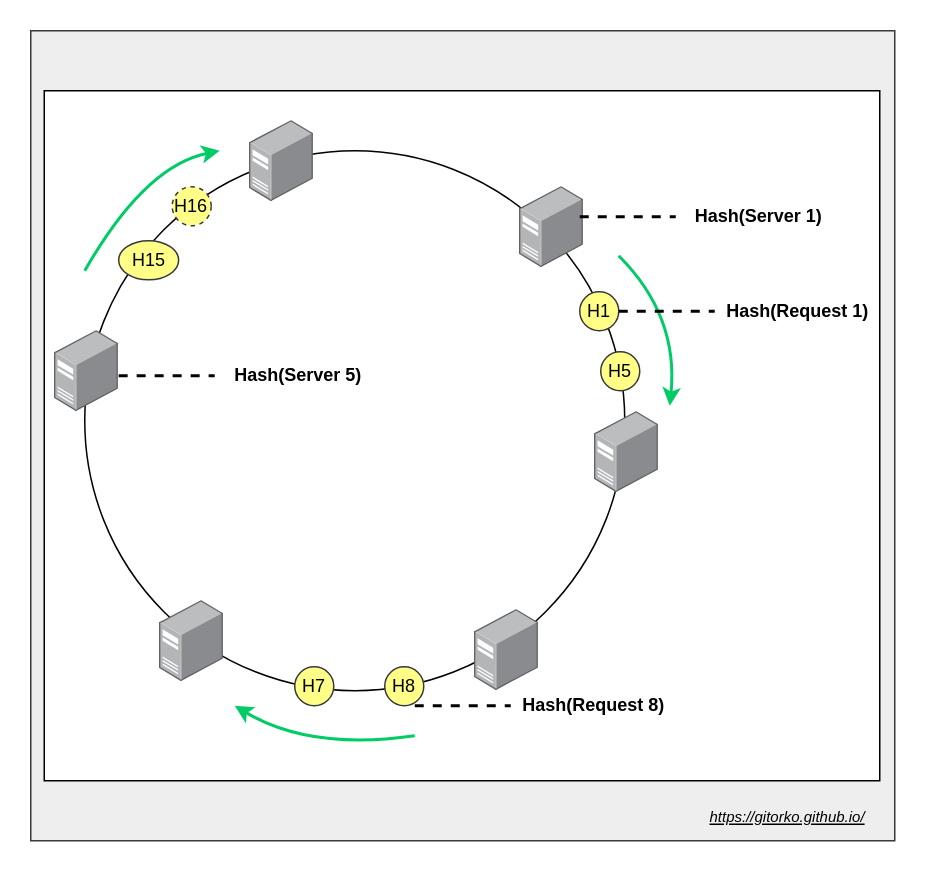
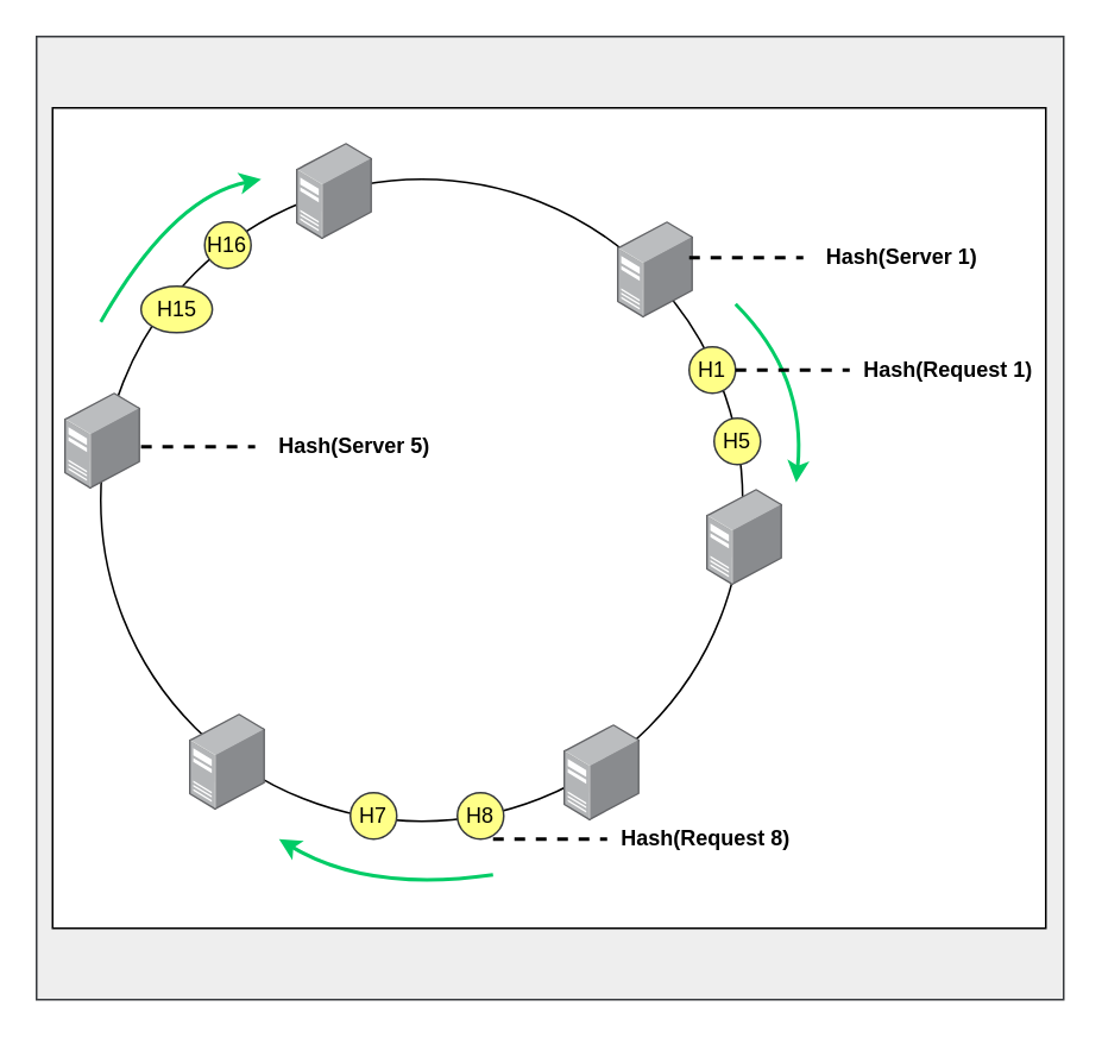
  <mxCell id="0" />
  <mxCell id="1" parent="0" />
  <mxCell id="2" value="" style="rounded=0;whiteSpace=wrap;html=1;fillColor=#eeeeee;strokeColor=#36393d;" parent="1" vertex="1"><mxGeometry x="20" y="20" width="576" height="540" as="geometry" /></mxCell>
  <mxCell id="3" value="" style="rounded=0;whiteSpace=wrap;html=1;" parent="1" vertex="1"><mxGeometry x="29" y="60" width="557" height="460" as="geometry" /></mxCell>
  <mxCell id="4" value="" style="ellipse;whiteSpace=wrap;html=1;aspect=fixed;" parent="1" vertex="1"><mxGeometry x="56" y="100" width="360" height="360" as="geometry" /></mxCell>
  <mxCell id="5" value="" style="points=[];aspect=fixed;html=1;align=center;shadow=0;dashed=0;image;image=img/lib/allied_telesis/computer_and_terminals/Server_Desktop.svg;" parent="1" vertex="1"><mxGeometry x="316" y="406" width="42.6" height="54" as="geometry" /></mxCell>
  <mxCell id="6" value="" style="points=[];aspect=fixed;html=1;align=center;shadow=0;dashed=0;image;image=img/lib/allied_telesis/computer_and_terminals/Server_Desktop.svg;" parent="1" vertex="1"><mxGeometry x="36" y="220" width="42.6" height="54" as="geometry" /></mxCell>
  <mxCell id="7" value="" style="points=[];aspect=fixed;html=1;align=center;shadow=0;dashed=0;image;image=img/lib/allied_telesis/computer_and_terminals/Server_Desktop.svg;" parent="1" vertex="1"><mxGeometry x="166" y="80" width="42.6" height="54" as="geometry" /></mxCell>
  <mxCell id="8" value="" style="points=[];aspect=fixed;html=1;align=center;shadow=0;dashed=0;image;image=img/lib/allied_telesis/computer_and_terminals/Server_Desktop.svg;" parent="1" vertex="1"><mxGeometry x="396" y="274" width="42.6" height="54" as="geometry" /></mxCell>
  <mxCell id="9" value="" style="points=[];aspect=fixed;html=1;align=center;shadow=0;dashed=0;image;image=img/lib/allied_telesis/computer_and_terminals/Server_Desktop.svg;" parent="1" vertex="1"><mxGeometry x="106" y="400" width="42.6" height="54" as="geometry" /></mxCell>
  <mxCell id="10" value="" style="points=[];aspect=fixed;html=1;align=center;shadow=0;dashed=0;image;image=img/lib/allied_telesis/computer_and_terminals/Server_Desktop.svg;" parent="1" vertex="1"><mxGeometry x="346" y="124" width="42.6" height="54" as="geometry" /></mxCell>
  <mxCell id="11" value="H1" style="ellipse;whiteSpace=wrap;html=1;aspect=fixed;fillColor=#ffff88;strokeColor=#36393d;" parent="1" vertex="1"><mxGeometry x="386" y="194" width="26" height="26" as="geometry" /></mxCell>
  <mxCell id="12" value="H5" style="ellipse;whiteSpace=wrap;html=1;aspect=fixed;fillColor=#ffff88;strokeColor=#36393d;" parent="1" vertex="1"><mxGeometry x="400" y="234" width="26" height="26" as="geometry" /></mxCell>
  <mxCell id="13" value="H7" style="ellipse;whiteSpace=wrap;html=1;aspect=fixed;fillColor=#ffff88;strokeColor=#36393d;" parent="1" vertex="1"><mxGeometry x="196" y="444" width="26" height="26" as="geometry" /></mxCell>
  <mxCell id="14" value="H8" style="ellipse;whiteSpace=wrap;html=1;aspect=fixed;fillColor=#ffff88;strokeColor=#36393d;" parent="1" vertex="1"><mxGeometry x="256" y="444" width="26" height="26" as="geometry" /></mxCell>
  <mxCell id="15" value="H15" style="ellipse;whiteSpace=wrap;html=1;aspect=fixed;fillColor=#ffff88;strokeColor=#36393d;" parent="1" vertex="1"><mxGeometry x="78.6" y="160" width="40" height="26" as="geometry" /></mxCell>
- <mxCell id="16" value="H16" style="ellipse;whiteSpace=wrap;html=1;aspect=fixed;fillColor=#ffff88;strokeColor=#36393d;dashed=1;" parent="1" vertex="1"><mxGeometry x="114.3" y="124" width="26" height="26" as="geometry" /></mxCell>
+ <mxCell id="16" value="H16" style="ellipse;whiteSpace=wrap;html=1;aspect=fixed;fillColor=#ffff88;strokeColor=#36393d;" parent="1" vertex="1"><mxGeometry x="114.3" y="124" width="26" height="26" as="geometry" /></mxCell>
  <mxCell id="17" value="" style="curved=1;endArrow=classic;html=1;strokeWidth=2;strokeColor=#00CC66;" parent="1" edge="1"><mxGeometry width="50" height="50" relative="1" as="geometry"><mxPoint x="276" y="490" as="sourcePoint" /><mxPoint x="156" y="470" as="targetPoint" /><Array as="points"><mxPoint x="206" y="500" /></Array></mxGeometry></mxCell>
  <mxCell id="18" value="" style="curved=1;endArrow=classic;html=1;strokeWidth=2;strokeColor=#00CC66;" parent="1" edge="1"><mxGeometry width="50" height="50" relative="1" as="geometry"><mxPoint x="56" y="180" as="sourcePoint" /><mxPoint x="146" y="100" as="targetPoint" /><Array as="points"><mxPoint x="96" y="110" /></Array></mxGeometry></mxCell>
  <mxCell id="19" value="" style="curved=1;endArrow=classic;html=1;strokeWidth=2;strokeColor=#00CC66;" parent="1" edge="1"><mxGeometry width="50" height="50" relative="1" as="geometry"><mxPoint x="412" y="170" as="sourcePoint" /><mxPoint x="446" y="270" as="targetPoint" /><Array as="points"><mxPoint x="452" y="210" /></Array></mxGeometry></mxCell>
  <mxCell id="20" value="" style="endArrow=none;dashed=1;html=1;strokeColor=#000000;strokeWidth=2;exitX=1;exitY=0.5;exitDx=0;exitDy=0;" parent="1" source="11" edge="1"><mxGeometry width="50" height="50" relative="1" as="geometry"><mxPoint x="406" y="230" as="sourcePoint" /><mxPoint x="476" y="207" as="targetPoint" /></mxGeometry></mxCell>
  <mxCell id="21" value="Hash(Request 1)" style="text;html=1;align=center;verticalAlign=middle;resizable=0;points=[];autosize=1;fontStyle=1" parent="1" vertex="1"><mxGeometry x="476" y="197" width="110" height="20" as="geometry" /></mxCell>
  <mxCell id="22" value="" style="endArrow=none;dashed=1;html=1;strokeColor=#000000;strokeWidth=2;exitX=1;exitY=0.5;exitDx=0;exitDy=0;" parent="1" edge="1"><mxGeometry width="50" height="50" relative="1" as="geometry"><mxPoint x="276" y="470" as="sourcePoint" /><mxPoint x="340" y="470" as="targetPoint" /></mxGeometry></mxCell>
  <mxCell id="23" value="Hash(Request 8)" style="text;html=1;align=center;verticalAlign=middle;resizable=0;points=[];autosize=1;fontStyle=1" parent="1" vertex="1"><mxGeometry x="340" y="460" width="110" height="20" as="geometry" /></mxCell>
- <mxCell id="24" value="&lt;i&gt;&lt;u&gt;&lt;font style=&quot;font-size: 10px&quot;&gt;https://gitorko.github.io/&lt;/font&gt;&lt;/u&gt;&lt;/i&gt;" style="text;html=1;" parent="1" vertex="1"><mxGeometry x="471" y="530" width="120" height="30" as="geometry" /></mxCell>
  <mxCell id="25" value="" style="endArrow=none;dashed=1;html=1;strokeColor=#000000;strokeWidth=2;exitX=1;exitY=0.5;exitDx=0;exitDy=0;" edge="1" parent="1"><mxGeometry width="50" height="50" relative="1" as="geometry"><mxPoint x="386" y="144" as="sourcePoint" /><mxPoint x="450" y="144" as="targetPoint" /></mxGeometry></mxCell>
  <mxCell id="26" value="Hash(Server 1)" style="text;html=1;align=center;verticalAlign=middle;resizable=0;points=[];autosize=1;fontStyle=1" vertex="1" parent="1"><mxGeometry x="455" y="134" width="100" height="20" as="geometry" /></mxCell>
  <mxCell id="27" value="" style="endArrow=none;dashed=1;html=1;strokeColor=#000000;strokeWidth=2;exitX=1;exitY=0.5;exitDx=0;exitDy=0;" edge="1" parent="1"><mxGeometry width="50" height="50" relative="1" as="geometry"><mxPoint x="78.6" y="250" as="sourcePoint" /><mxPoint x="142.6" y="250" as="targetPoint" /></mxGeometry></mxCell>
  <mxCell id="28" value="Hash(Server 5)" style="text;html=1;align=center;verticalAlign=middle;resizable=0;points=[];autosize=1;fontStyle=1" vertex="1" parent="1"><mxGeometry x="147.6" y="240" width="100" height="20" as="geometry" /></mxCell>
